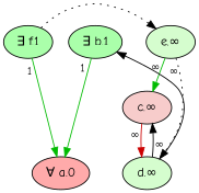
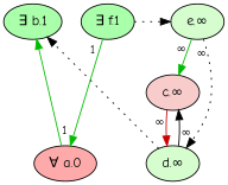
  digraph {
    fontname="Comic Neue"
    node [fillcolor="#AAFFAA" fontname="Comic Neue" fontsize=14 style=filled]
    edge [color=black dir=forward fontname="Comic Neue" fontsize=12 labeldistance=1.5 style=solid taillabel="∞"]
    n1 [fillcolor="#FFAAAA" label="∀ a.0"]
    n2 [label="∃ f.1"]
    n3 [label="∃ b.1"]
    n4 [fillcolor="#d5fdce" label="e.∞"]
    n5 [fillcolor="#f7cccb" label="c.∞"]
    n6 [fillcolor="#d5fdce" label="d.∞"]
    subgraph sub_1 {
      rank=max
      n1
    }
    subgraph sub_2 {
      rank=min
      n2
      n3
    }
    n2 -> n1 [color="#00BB00" taillabel=1]
    n2 -> n4 [constraint=false style=dotted taillabel=""]
-   n3 -> n1 [color="#00BB00" taillabel=1]
+   n1 -> n3 [color="#00BB00" taillabel=1]
    n4 -> n5 [color="#00BB00"]
    n4 -> n6 [style=dotted]
    n5 -> n6 [color="#CC0000"]
-   n6 -> n3 [constraint=false taillabel=""]
+   n6 -> n3 [constraint=false style=dotted taillabel=""]
    n6 -> n5
  }
